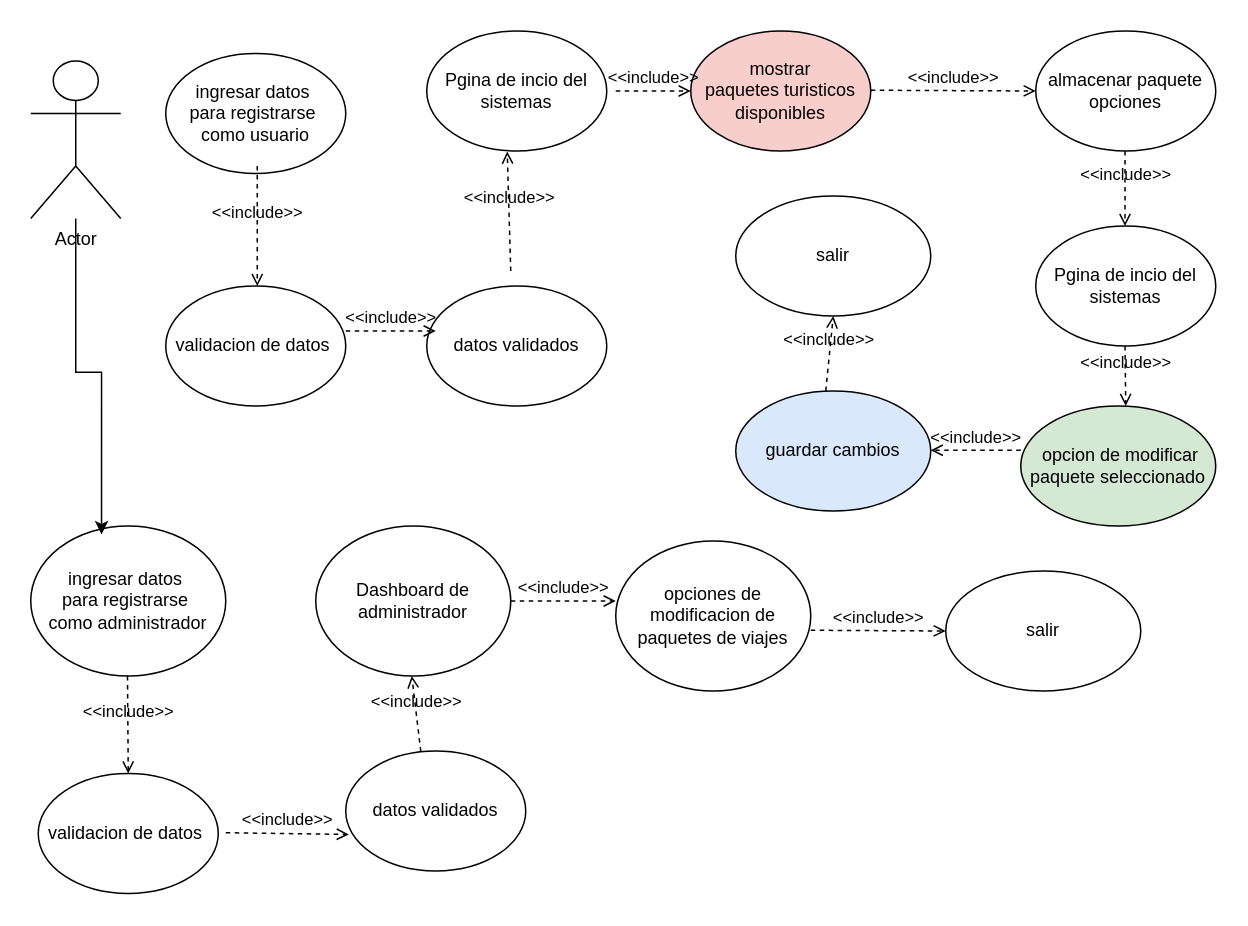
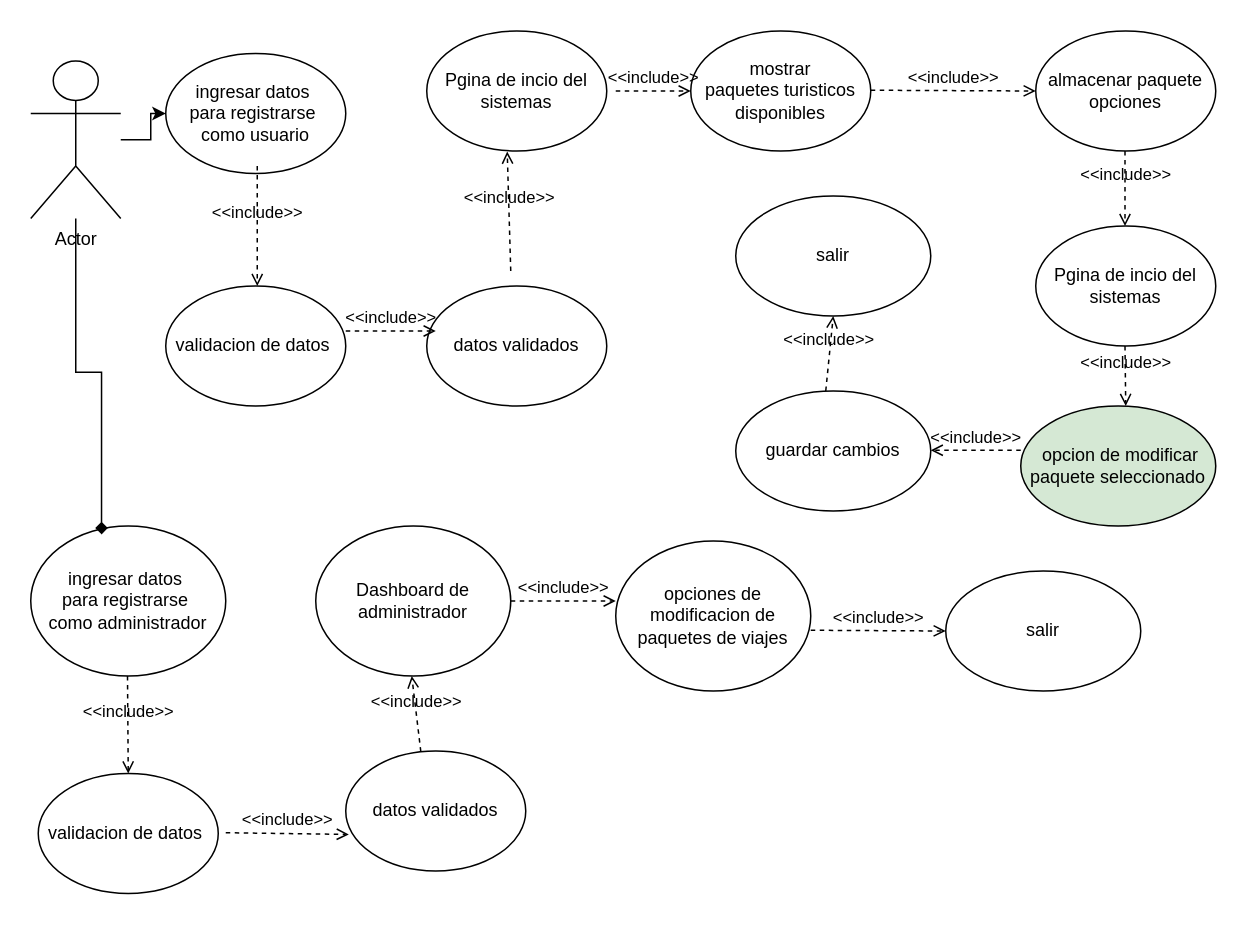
  <mxCell id="0" />
  <mxCell id="1" parent="0" />
+ <mxCell id="2" value="" style="edgeStyle=orthogonalEdgeStyle;rounded=0;orthogonalLoop=1;jettySize=auto;html=1;" edge="1" parent="1" source="3" target="17"><mxGeometry relative="1" as="geometry" /></mxCell>
  <mxCell id="3" value="Actor" style="shape=umlActor;verticalLabelPosition=bottom;verticalAlign=top;html=1;outlineConnect=0;" vertex="1" parent="1"><mxGeometry x="20" y="40" width="60" height="105" as="geometry" /></mxCell>
  <mxCell id="4" value="Pgina de incio del&lt;div&gt;sistemas&lt;/div&gt;" style="ellipse;whiteSpace=wrap;html=1;" vertex="1" parent="1"><mxGeometry x="284" y="20" width="120" height="80" as="geometry" /></mxCell>
- <mxCell id="5" value="&lt;div&gt;mostrar&lt;/div&gt;paquetes turisticos&lt;div&gt;disponibles&lt;/div&gt;" style="ellipse;whiteSpace=wrap;html=1;fillColor=#f8cecc;" vertex="1" parent="1"><mxGeometry x="460" y="20" width="120" height="80" as="geometry" /></mxCell>
+ <mxCell id="5" value="&lt;div&gt;mostrar&lt;/div&gt;paquetes turisticos&lt;div&gt;disponibles&lt;/div&gt;" style="ellipse;whiteSpace=wrap;html=1;" vertex="1" parent="1"><mxGeometry x="460" y="20" width="120" height="80" as="geometry" /></mxCell>
  <mxCell id="6" value="almacenar paquete&lt;div&gt;opciones&lt;/div&gt;" style="ellipse;whiteSpace=wrap;html=1;" vertex="1" parent="1"><mxGeometry x="690" y="20" width="120" height="80" as="geometry" /></mxCell>
  <mxCell id="7" value="&amp;nbsp;opcion de modificar paquete seleccionado" style="ellipse;whiteSpace=wrap;html=1;fillColor=#d5e8d4;" vertex="1" parent="1"><mxGeometry x="680" y="270" width="130" height="80" as="geometry" /></mxCell>
  <mxCell id="8" value="Pgina de incio del&lt;div&gt;sistemas&lt;/div&gt;" style="ellipse;whiteSpace=wrap;html=1;" vertex="1" parent="1"><mxGeometry x="690" y="150" width="120" height="80" as="geometry" /></mxCell>
- <mxCell id="9" value="guardar cambios" style="ellipse;whiteSpace=wrap;html=1;fillColor=#dae8fc;" vertex="1" parent="1"><mxGeometry x="490" y="260" width="130" height="80" as="geometry" /></mxCell>
+ <mxCell id="9" value="guardar cambios" style="ellipse;whiteSpace=wrap;html=1;" vertex="1" parent="1"><mxGeometry x="490" y="260" width="130" height="80" as="geometry" /></mxCell>
  <mxCell id="10" value="salir" style="ellipse;whiteSpace=wrap;html=1;" vertex="1" parent="1"><mxGeometry x="490" y="130" width="130" height="80" as="geometry" /></mxCell>
  <mxCell id="11" value="&amp;lt;&amp;lt;include&amp;gt;&amp;gt;" style="edgeStyle=none;html=1;endArrow=open;verticalAlign=bottom;dashed=1;labelBackgroundColor=none;rounded=0;entryX=0;entryY=0.5;entryDx=0;entryDy=0;" edge="1" parent="1" target="5"><mxGeometry width="160" relative="1" as="geometry"><mxPoint x="410" y="60" as="sourcePoint" /><mxPoint x="450" y="59.5" as="targetPoint" /></mxGeometry></mxCell>
  <mxCell id="12" value="&amp;lt;&amp;lt;include&amp;gt;&amp;gt;" style="edgeStyle=none;html=1;endArrow=open;verticalAlign=bottom;dashed=1;labelBackgroundColor=none;rounded=0;entryX=0;entryY=0.5;entryDx=0;entryDy=0;" edge="1" parent="1" target="6"><mxGeometry width="160" relative="1" as="geometry"><mxPoint x="580" y="59.5" as="sourcePoint" /><mxPoint x="640" y="59.5" as="targetPoint" /></mxGeometry></mxCell>
  <mxCell id="13" value="&amp;lt;&amp;lt;include&amp;gt;&amp;gt;" style="edgeStyle=none;html=1;endArrow=open;verticalAlign=bottom;dashed=1;labelBackgroundColor=none;rounded=0;" edge="1" parent="1"><mxGeometry width="160" relative="1" as="geometry"><mxPoint x="749.5" y="100" as="sourcePoint" /><mxPoint x="749.5" y="150" as="targetPoint" /></mxGeometry></mxCell>
  <mxCell id="14" value="&amp;lt;&amp;lt;include&amp;gt;&amp;gt;" style="edgeStyle=none;html=1;endArrow=open;verticalAlign=bottom;dashed=1;labelBackgroundColor=none;rounded=0;" edge="1" parent="1"><mxGeometry width="160" relative="1" as="geometry"><mxPoint x="749.5" y="230" as="sourcePoint" /><mxPoint x="750" y="270" as="targetPoint" /></mxGeometry></mxCell>
  <mxCell id="15" value="&amp;lt;&amp;lt;include&amp;gt;&amp;gt;" style="edgeStyle=none;html=1;endArrow=open;verticalAlign=bottom;dashed=1;labelBackgroundColor=none;rounded=0;" edge="1" parent="1"><mxGeometry width="160" relative="1" as="geometry"><mxPoint x="680" y="299.5" as="sourcePoint" /><mxPoint x="620" y="299.5" as="targetPoint" /></mxGeometry></mxCell>
  <mxCell id="16" value="&amp;lt;&amp;lt;include&amp;gt;&amp;gt;" style="edgeStyle=none;html=1;endArrow=open;verticalAlign=bottom;dashed=1;labelBackgroundColor=none;rounded=0;entryX=0.5;entryY=1;entryDx=0;entryDy=0;" edge="1" parent="1" target="10"><mxGeometry width="160" relative="1" as="geometry"><mxPoint x="550" y="260" as="sourcePoint" /><mxPoint x="490" y="260" as="targetPoint" /></mxGeometry></mxCell>
  <mxCell id="17" value="ingresar datos&amp;nbsp;&lt;div&gt;para registrarse&amp;nbsp;&lt;/div&gt;&lt;div&gt;como usuario&lt;/div&gt;" style="ellipse;whiteSpace=wrap;html=1;" vertex="1" parent="1"><mxGeometry x="110" y="35" width="120" height="80" as="geometry" /></mxCell>
  <mxCell id="18" value="validacion de datos&amp;nbsp;" style="ellipse;whiteSpace=wrap;html=1;" vertex="1" parent="1"><mxGeometry x="110" y="190" width="120" height="80" as="geometry" /></mxCell>
  <mxCell id="19" value="datos validados" style="ellipse;whiteSpace=wrap;html=1;" vertex="1" parent="1"><mxGeometry x="284" y="190" width="120" height="80" as="geometry" /></mxCell>
  <mxCell id="20" value="ingresar datos&amp;nbsp;&lt;div&gt;para registrarse&amp;nbsp;&lt;/div&gt;&lt;div&gt;como administrador&lt;/div&gt;" style="ellipse;whiteSpace=wrap;html=1;" vertex="1" parent="1"><mxGeometry x="20" y="350" width="130" height="100" as="geometry" /></mxCell>
- <mxCell id="21" style="edgeStyle=orthogonalEdgeStyle;rounded=0;orthogonalLoop=1;jettySize=auto;html=1;entryX=0.363;entryY=0.056;entryDx=0;entryDy=0;entryPerimeter=0;" edge="1" parent="1" source="3" target="20"><mxGeometry relative="1" as="geometry" /></mxCell>
+ <mxCell id="21" style="edgeStyle=orthogonalEdgeStyle;rounded=0;orthogonalLoop=1;jettySize=auto;html=1;entryX=0.363;entryY=0.056;entryDx=0;entryDy=0;entryPerimeter=0;endArrow=diamond;" edge="1" parent="1" source="3" target="20"><mxGeometry relative="1" as="geometry" /></mxCell>
  <mxCell id="22" value="Dashboard de administrador" style="ellipse;whiteSpace=wrap;html=1;" vertex="1" parent="1"><mxGeometry x="210" y="350" width="130" height="100" as="geometry" /></mxCell>
  <mxCell id="23" value="opciones de modificacion de paquetes de viajes" style="ellipse;whiteSpace=wrap;html=1;" vertex="1" parent="1"><mxGeometry x="410" y="360" width="130" height="100" as="geometry" /></mxCell>
  <mxCell id="24" value="salir" style="ellipse;whiteSpace=wrap;html=1;" vertex="1" parent="1"><mxGeometry x="630" y="380" width="130" height="80" as="geometry" /></mxCell>
  <mxCell id="25" value="&amp;lt;&amp;lt;include&amp;gt;&amp;gt;" style="edgeStyle=none;html=1;endArrow=open;verticalAlign=bottom;dashed=1;labelBackgroundColor=none;rounded=0;" edge="1" parent="1"><mxGeometry width="160" relative="1" as="geometry"><mxPoint x="540" y="419.5" as="sourcePoint" /><mxPoint x="630" y="420" as="targetPoint" /></mxGeometry></mxCell>
  <mxCell id="26" value="&amp;lt;&amp;lt;include&amp;gt;&amp;gt;" style="edgeStyle=none;html=1;endArrow=open;verticalAlign=bottom;dashed=1;labelBackgroundColor=none;rounded=0;exitX=1;exitY=0.5;exitDx=0;exitDy=0;" edge="1" parent="1" source="22"><mxGeometry width="160" relative="1" as="geometry"><mxPoint x="350" y="399.5" as="sourcePoint" /><mxPoint x="410" y="400" as="targetPoint" /></mxGeometry></mxCell>
  <mxCell id="27" value="&amp;lt;&amp;lt;include&amp;gt;&amp;gt;" style="edgeStyle=none;html=1;endArrow=open;verticalAlign=bottom;dashed=1;labelBackgroundColor=none;rounded=0;" edge="1" parent="1"><mxGeometry width="160" relative="1" as="geometry"><mxPoint x="230" y="220" as="sourcePoint" /><mxPoint x="290" y="220" as="targetPoint" /></mxGeometry></mxCell>
  <mxCell id="28" value="&amp;lt;&amp;lt;include&amp;gt;&amp;gt;" style="edgeStyle=none;html=1;endArrow=open;verticalAlign=bottom;dashed=1;labelBackgroundColor=none;rounded=0;entryX=0.447;entryY=1.005;entryDx=0;entryDy=0;entryPerimeter=0;" edge="1" parent="1" target="4"><mxGeometry width="160" relative="1" as="geometry"><mxPoint x="340" y="180" as="sourcePoint" /><mxPoint x="345" y="120" as="targetPoint" /></mxGeometry></mxCell>
  <mxCell id="29" value="&amp;lt;&amp;lt;include&amp;gt;&amp;gt;" style="edgeStyle=none;html=1;endArrow=open;verticalAlign=bottom;dashed=1;labelBackgroundColor=none;rounded=0;" edge="1" parent="1"><mxGeometry width="160" relative="1" as="geometry"><mxPoint x="171" y="110" as="sourcePoint" /><mxPoint x="171" y="190" as="targetPoint" /></mxGeometry></mxCell>
  <mxCell id="30" value="validacion de datos&amp;nbsp;" style="ellipse;whiteSpace=wrap;html=1;" vertex="1" parent="1"><mxGeometry x="25" y="515" width="120" height="80" as="geometry" /></mxCell>
  <mxCell id="31" value="&amp;lt;&amp;lt;include&amp;gt;&amp;gt;" style="edgeStyle=none;html=1;endArrow=open;verticalAlign=bottom;dashed=1;labelBackgroundColor=none;rounded=0;entryX=0.5;entryY=0;entryDx=0;entryDy=0;" edge="1" parent="1" target="30"><mxGeometry width="160" relative="1" as="geometry"><mxPoint x="84.5" y="450" as="sourcePoint" /><mxPoint x="84.5" y="530" as="targetPoint" /></mxGeometry></mxCell>
  <mxCell id="32" value="datos validados" style="ellipse;whiteSpace=wrap;html=1;" vertex="1" parent="1"><mxGeometry x="230" y="500" width="120" height="80" as="geometry" /></mxCell>
  <mxCell id="33" value="&amp;lt;&amp;lt;include&amp;gt;&amp;gt;" style="edgeStyle=none;html=1;endArrow=open;verticalAlign=bottom;dashed=1;labelBackgroundColor=none;rounded=0;entryX=0.017;entryY=0.695;entryDx=0;entryDy=0;entryPerimeter=0;" edge="1" parent="1" target="32"><mxGeometry width="160" relative="1" as="geometry"><mxPoint x="150" y="554.5" as="sourcePoint" /><mxPoint x="210" y="554.5" as="targetPoint" /></mxGeometry></mxCell>
  <mxCell id="34" value="&amp;lt;&amp;lt;include&amp;gt;&amp;gt;" style="edgeStyle=none;html=1;endArrow=open;verticalAlign=bottom;dashed=1;labelBackgroundColor=none;rounded=0;entryX=0.447;entryY=1.005;entryDx=0;entryDy=0;entryPerimeter=0;exitX=0.417;exitY=0.005;exitDx=0;exitDy=0;exitPerimeter=0;" edge="1" parent="1" source="32"><mxGeometry width="160" relative="1" as="geometry"><mxPoint x="276" y="530" as="sourcePoint" /><mxPoint x="274" y="450" as="targetPoint" /></mxGeometry></mxCell>
